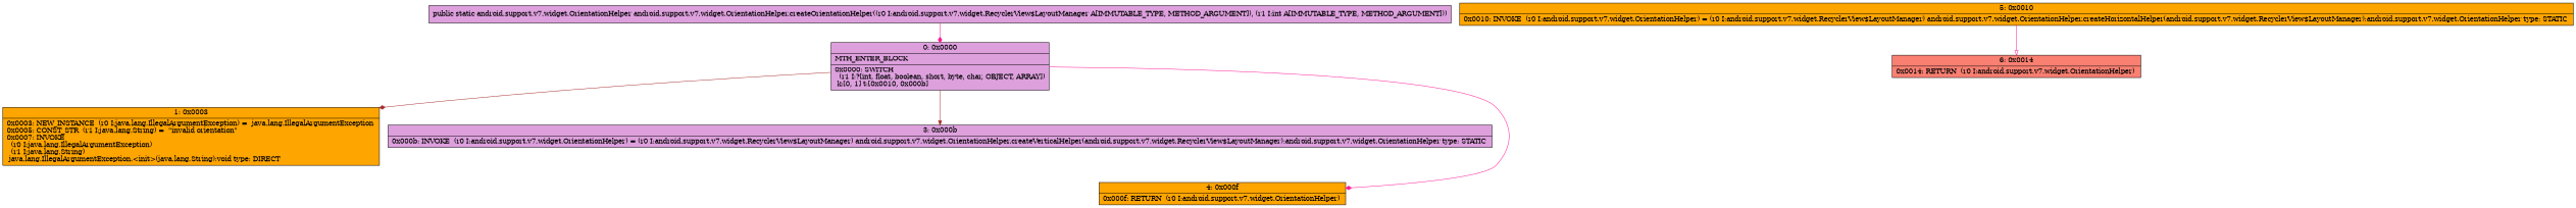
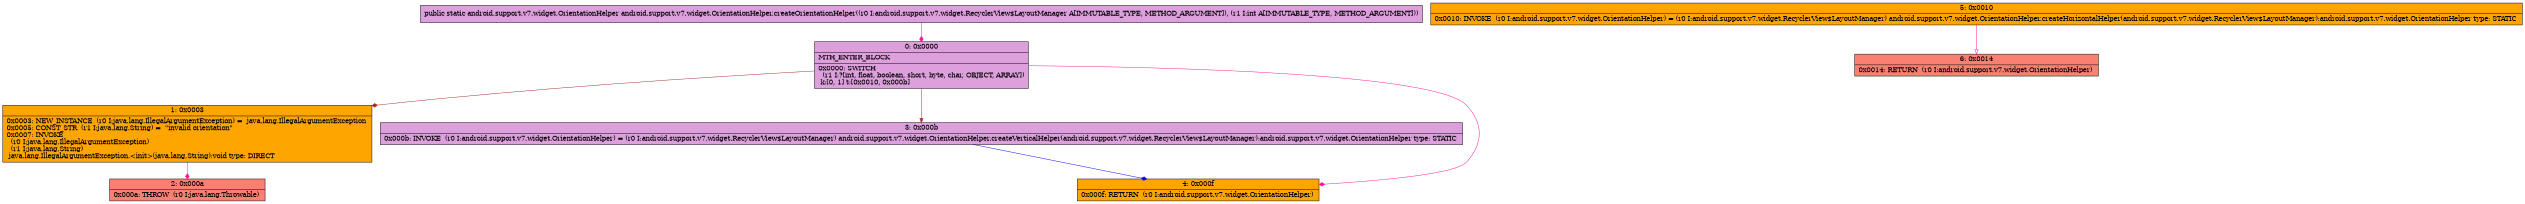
  digraph {
    node [fillcolor=plum shape=record style=filled]
    edge [arrowhead=diamond color=deeppink]
    n1 [label="{0\:\ 0x0000|MTH_ENTER_BLOCK\l|0x0000: SWITCH  \l  (r1 I:?[int, float, boolean, short, byte, char, OBJECT, ARRAY])\l k:[0, 1] t:[0x0010, 0x000b] \l}"]
    n2 [fillcolor=orange label="{1\:\ 0x0003|0x0003: NEW_INSTANCE  (r0 I:java.lang.IllegalArgumentException) =  java.lang.IllegalArgumentException \l0x0005: CONST_STR  (r1 I:java.lang.String) =  \"invalid orientation\" \l0x0007: INVOKE  \l  (r0 I:java.lang.IllegalArgumentException)\l  (r1 I:java.lang.String)\l java.lang.IllegalArgumentException.\<init\>(java.lang.String):void type: DIRECT \l}"]
    n3 [label="{3\:\ 0x000b|0x000b: INVOKE  (r0 I:android.support.v7.widget.OrientationHelper) = (r0 I:android.support.v7.widget.RecyclerView$LayoutManager) android.support.v7.widget.OrientationHelper.createVerticalHelper(android.support.v7.widget.RecyclerView$LayoutManager):android.support.v7.widget.OrientationHelper type: STATIC \l}"]
    n4 [fillcolor=orange label="{4\:\ 0x000f|0x000f: RETURN  (r0 I:android.support.v7.widget.OrientationHelper) \l}"]
+   n5 [fillcolor=salmon label="{2\:\ 0x000a|0x000a: THROW  (r0 I:java.lang.Throwable) \l}"]
    n6 [fillcolor=orange label="{5\:\ 0x0010|0x0010: INVOKE  (r0 I:android.support.v7.widget.OrientationHelper) = (r0 I:android.support.v7.widget.RecyclerView$LayoutManager) android.support.v7.widget.OrientationHelper.createHorizontalHelper(android.support.v7.widget.RecyclerView$LayoutManager):android.support.v7.widget.OrientationHelper type: STATIC \l}"]
    n7 [fillcolor=salmon label="{6\:\ 0x0014|0x0014: RETURN  (r0 I:android.support.v7.widget.OrientationHelper) \l}"]
    n8 [label="{public static android.support.v7.widget.OrientationHelper android.support.v7.widget.OrientationHelper.createOrientationHelper((r0 I:android.support.v7.widget.RecyclerView$LayoutManager A[IMMUTABLE_TYPE, METHOD_ARGUMENT]), (r1 I:int A[IMMUTABLE_TYPE, METHOD_ARGUMENT])) }"]
    n1 -> n2 [color=brown]
    n1 -> n3 [arrowhead=normal color=brown]
    n1 -> n4
+   n2 -> n5
+   n3 -> n4 [color=blue]
    n6 -> n7 [arrowhead=onormal]
    n8 -> n1
  }
